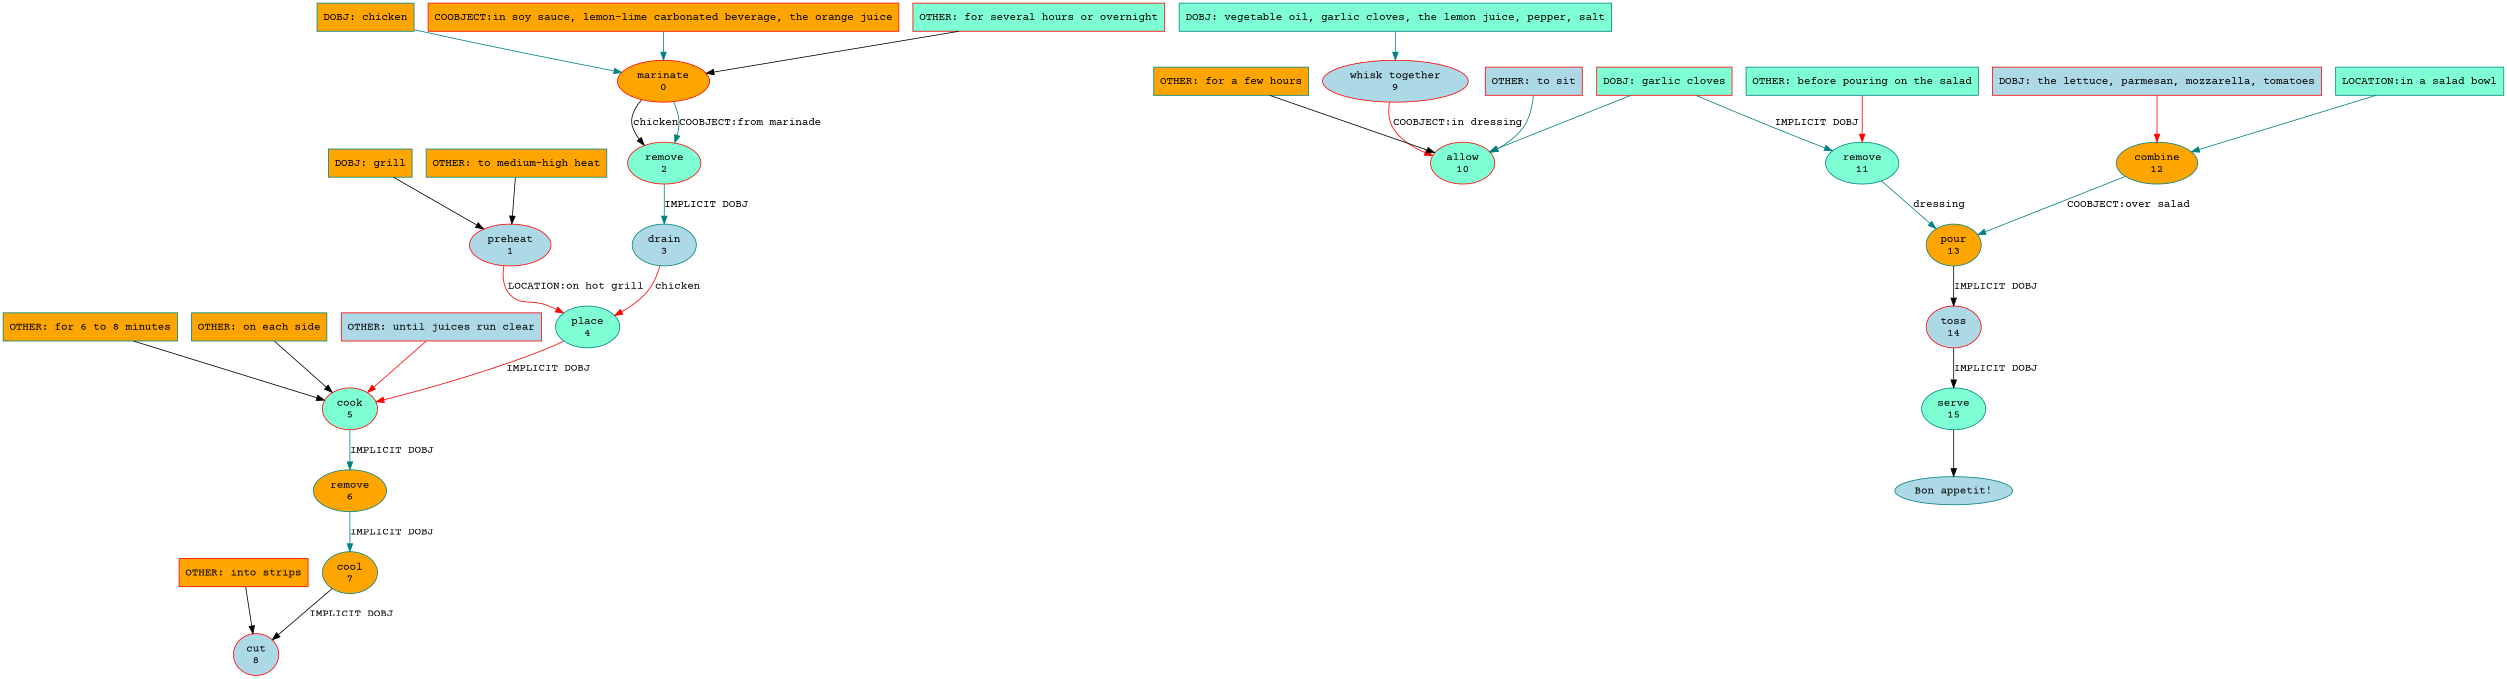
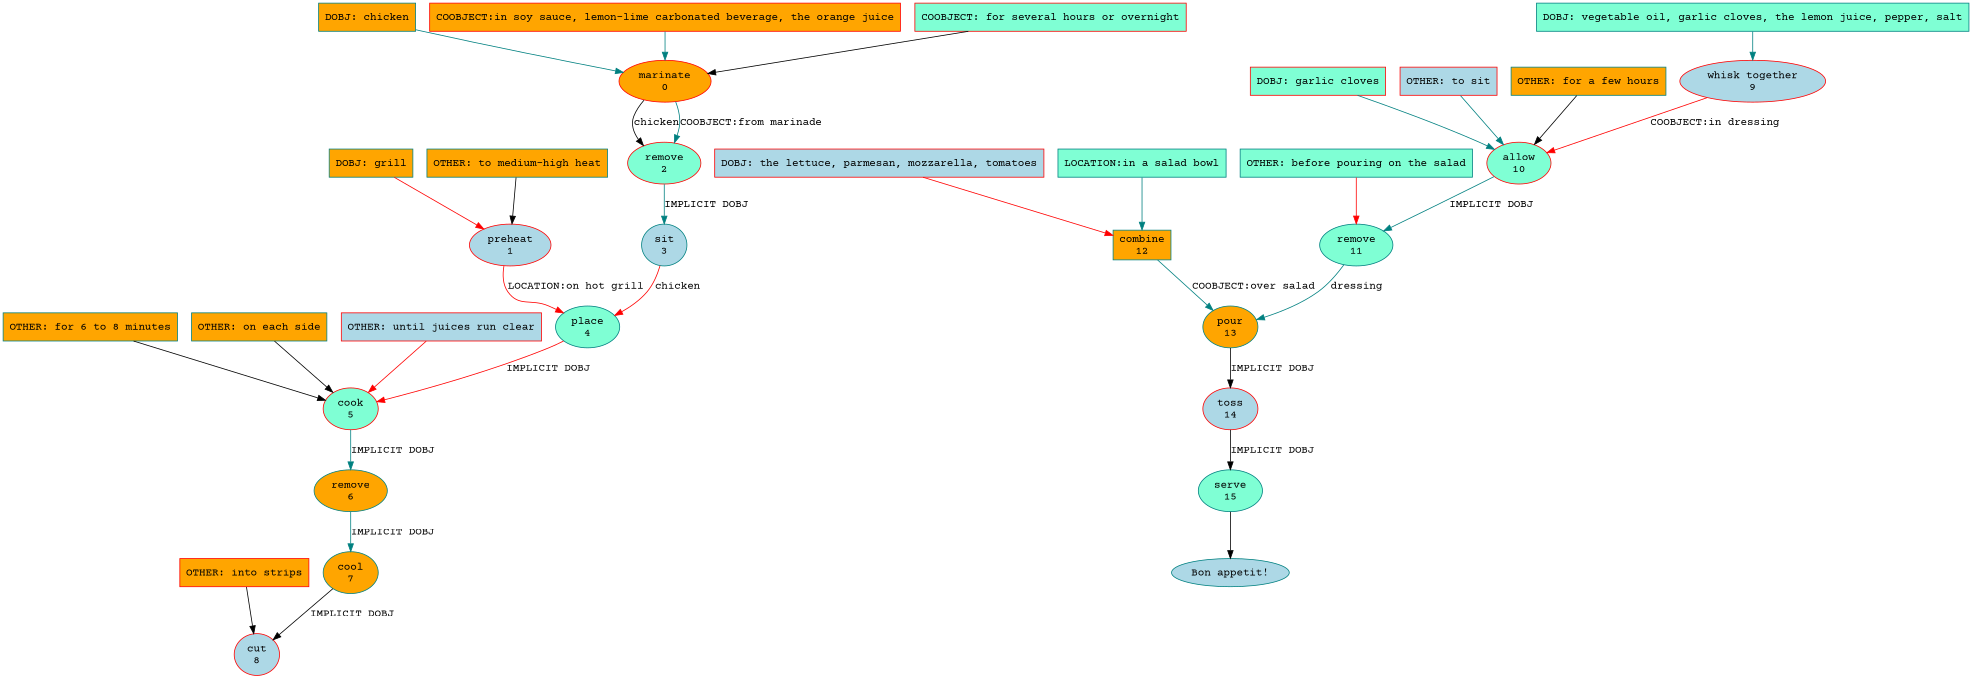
  digraph {
    fontname="Courier Prime"
    node [color=teal fillcolor=orange fontname="Courier Prime" shape=oval style=filled]
    edge [color=teal fontname="Courier Prime"]
    n1 [color=red label="marinate\n0"]
    n2 [color=red fillcolor=aquamarine label="remove\n2"]
-   n3 [fillcolor=lightblue label="drain\n3"]
+   n3 [fillcolor=lightblue label="sit\n3"]
    n4 [color=red fillcolor=lightblue label="preheat\n1"]
    n5 [fillcolor=aquamarine label="place\n4"]
    n6 [color=red fillcolor=aquamarine label="cook\n5"]
    n7 [label="remove\n6"]
    n8 [label="cool\n7"]
    n9 [color=red fillcolor=lightblue label="cut\n8"]
    n10 [color=red fillcolor=lightblue label="whisk together\n9"]
    n11 [color=red fillcolor=aquamarine label="allow\n10"]
    n12 [fillcolor=aquamarine label="remove\n11"]
    n13 [label="pour\n13"]
    n14 [color=red fillcolor=lightblue label="toss\n14"]
-   n15 [label="combine\n12"]
+   n15 [label="combine\n12" shape=box]
    n16 [fillcolor=aquamarine label="serve\n15"]
    n17 [fillcolor=lightblue label="Bon appetit!"]
    n18 [fillcolor=aquamarine label="DOBJ: vegetable oil, garlic cloves, the lemon juice, pepper, salt" shape=box]
    n19 [label="DOBJ: chicken" shape=box]
    n20 [color=red label="COOBJECT:in soy sauce, lemon-lime carbonated beverage, the orange juice" shape=box]
-   n21 [color=red fillcolor=aquamarine label="OTHER: for several hours or overnight" shape=box]
+   n21 [color=red fillcolor=aquamarine label="COOBJECT: for several hours or overnight" shape=box]
    n22 [label="DOBJ: grill" shape=box]
    n23 [label="OTHER: to medium-high heat" shape=box]
    n24 [label="OTHER: for 6 to 8 minutes" shape=box]
    n25 [label="OTHER: on each side" shape=box]
    n26 [color=red fillcolor=lightblue label="OTHER: until juices run clear" shape=box]
    n27 [color=red label="OTHER: into strips" shape=box]
    n28 [color=red fillcolor=aquamarine label="DOBJ: garlic cloves" shape=box]
    n29 [color=red fillcolor=lightblue label="OTHER: to sit" shape=box]
    n30 [label="OTHER: for a few hours" shape=box]
    n31 [fillcolor=aquamarine label="OTHER: before pouring on the salad" shape=box]
    n32 [color=red fillcolor=lightblue label="DOBJ: the lettuce, parmesan, mozzarella, tomatoes" shape=box]
    n33 [fillcolor=aquamarine label="LOCATION:in a salad bowl" shape=box]
    n1 -> n2 [color=black label=chicken]
    n1 -> n2 [label="COOBJECT:from marinade"]
    n2 -> n3 [label="IMPLICIT DOBJ"]
    n3 -> n5 [color=red label=chicken]
    n4 -> n5 [color=red label="LOCATION:on hot grill"]
    n5 -> n6 [color=red label="IMPLICIT DOBJ"]
    n6 -> n7 [label="IMPLICIT DOBJ"]
    n7 -> n8 [label="IMPLICIT DOBJ"]
    n8 -> n9 [color=black label="IMPLICIT DOBJ"]
    n10 -> n11 [color=red label="COOBJECT:in dressing"]
-   n28 -> n12 [label="IMPLICIT DOBJ"]
+   n11 -> n12 [label="IMPLICIT DOBJ"]
    n12 -> n13 [label=dressing]
    n13 -> n14 [color=black label="IMPLICIT DOBJ"]
    n14 -> n16 [color=black label="IMPLICIT DOBJ"]
    n15 -> n13 [label="COOBJECT:over salad"]
    n16 -> n17 [color=black]
    n18 -> n10
    n19 -> n1
    n20 -> n1
    n21 -> n1 [color=black]
-   n22 -> n4 [color=black]
+   n22 -> n4 [color=red]
    n23 -> n4 [color=black]
    n24 -> n6 [color=black]
    n25 -> n6 [color=black]
    n26 -> n6 [color=red]
    n27 -> n9 [color=black]
    n28 -> n11
    n29 -> n11
    n30 -> n11 [color=black]
    n31 -> n12 [color=red]
    n32 -> n15 [color=red]
    n33 -> n15
  }
